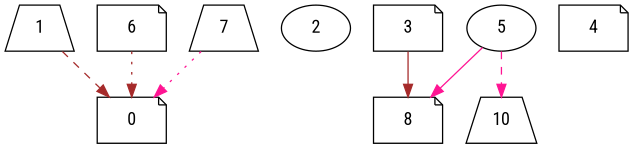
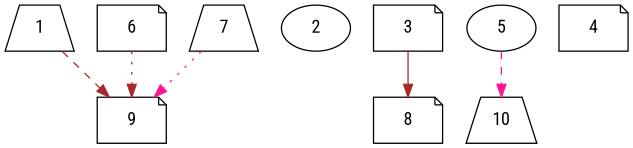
  digraph {
    fontname="Roboto Condensed"
    node [fontname="Roboto Condensed" shape=note]
    edge [color=brown fontname="Roboto Condensed" style=dashed]
    1 [alpha=0.07 expect_size=48216064 shape=trapezium]
-   9 [alpha=0.05 expect_size=10396672 label=0]
+   9 [alpha=0.05 expect_size=10396672]
    2 [alpha=0.08 expect_size=5249024 shape=ellipse]
    3 [alpha=0.15 expect_size=21866496]
    8 [alpha=0.04 expect_size=38412288]
    4 [alpha=0.12 expect_size=47200256]
    5 [alpha=0.14 expect_size=23632896 shape=ellipse]
    10 [alpha=0.19 expect_size=18478080 shape=trapezium]
    6 [alpha=0.10 expect_size=36490240]
    7 [alpha=0.17 expect_size=9013248 shape=trapezium]
    1 -> 9
    3 -> 8 [style=solid]
-   5 -> 8 [color=deeppink style=solid]
    5 -> 10 [color=deeppink]
    6 -> 9 [style=dotted]
    7 -> 9 [color=deeppink style=dotted]
  }
